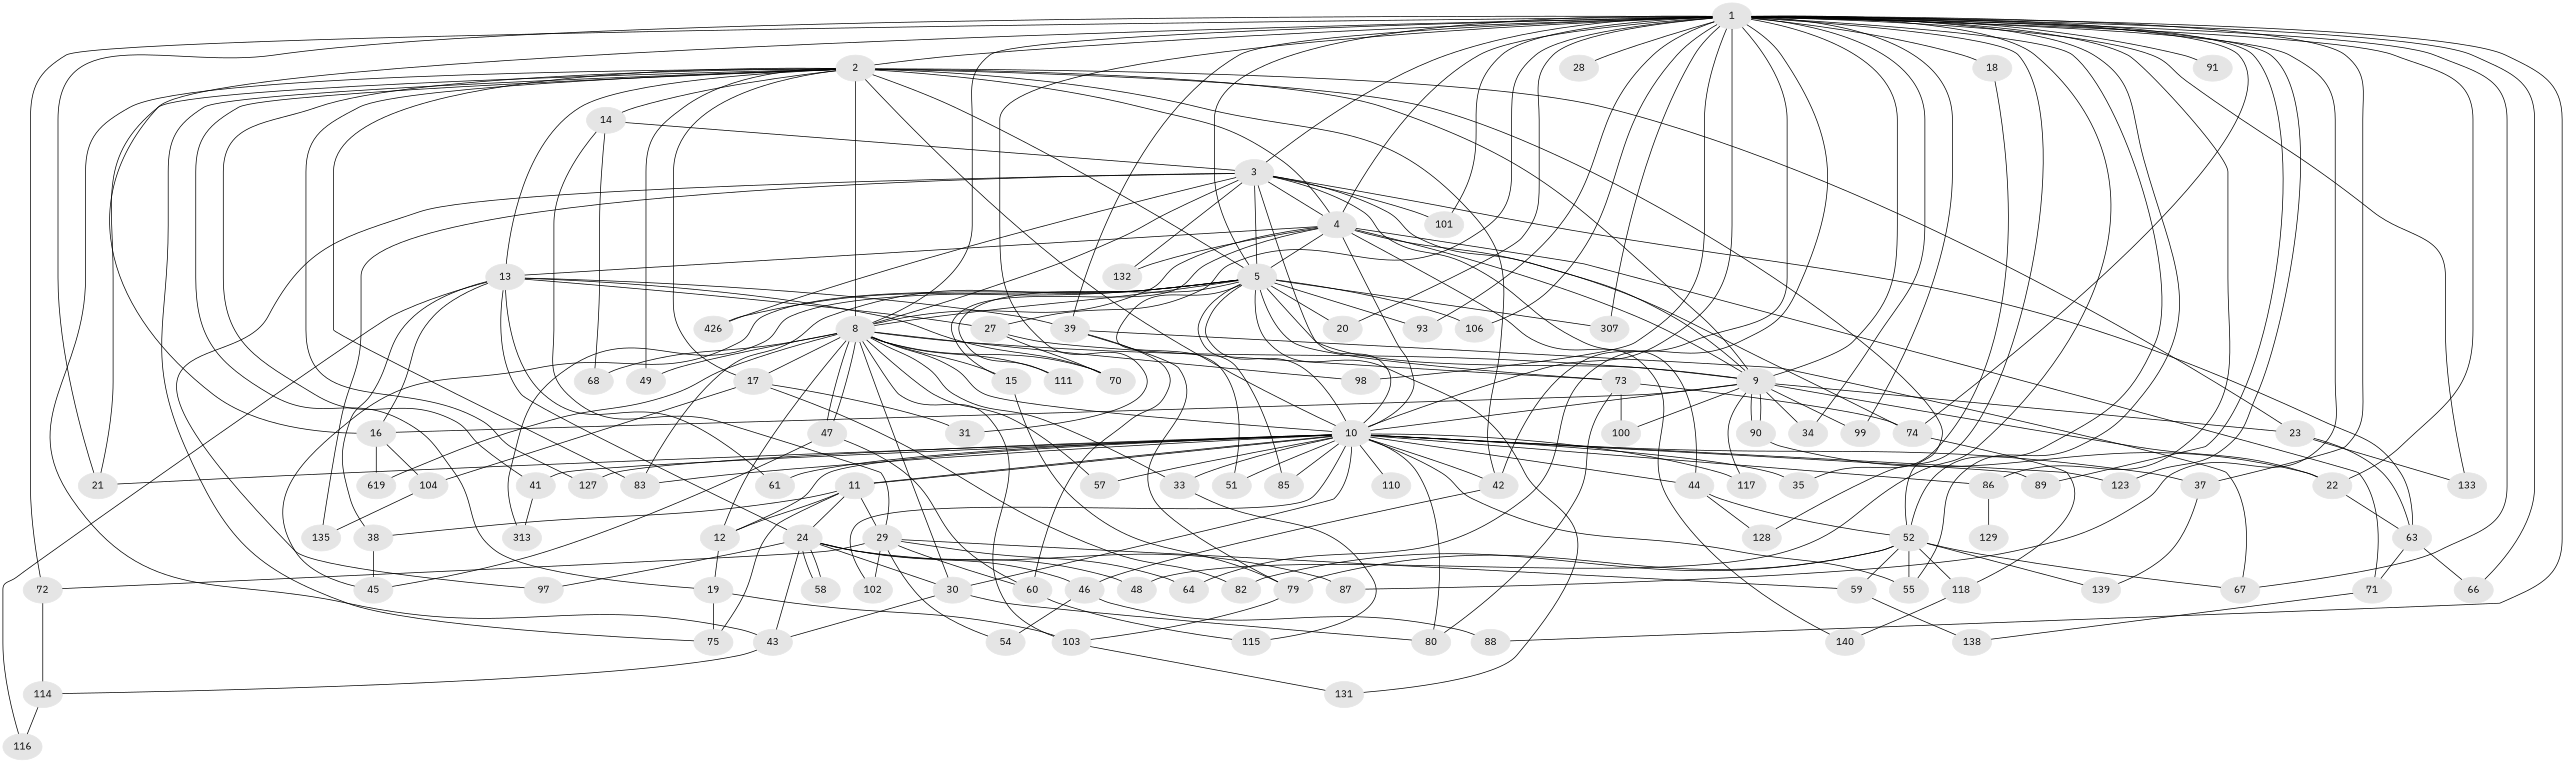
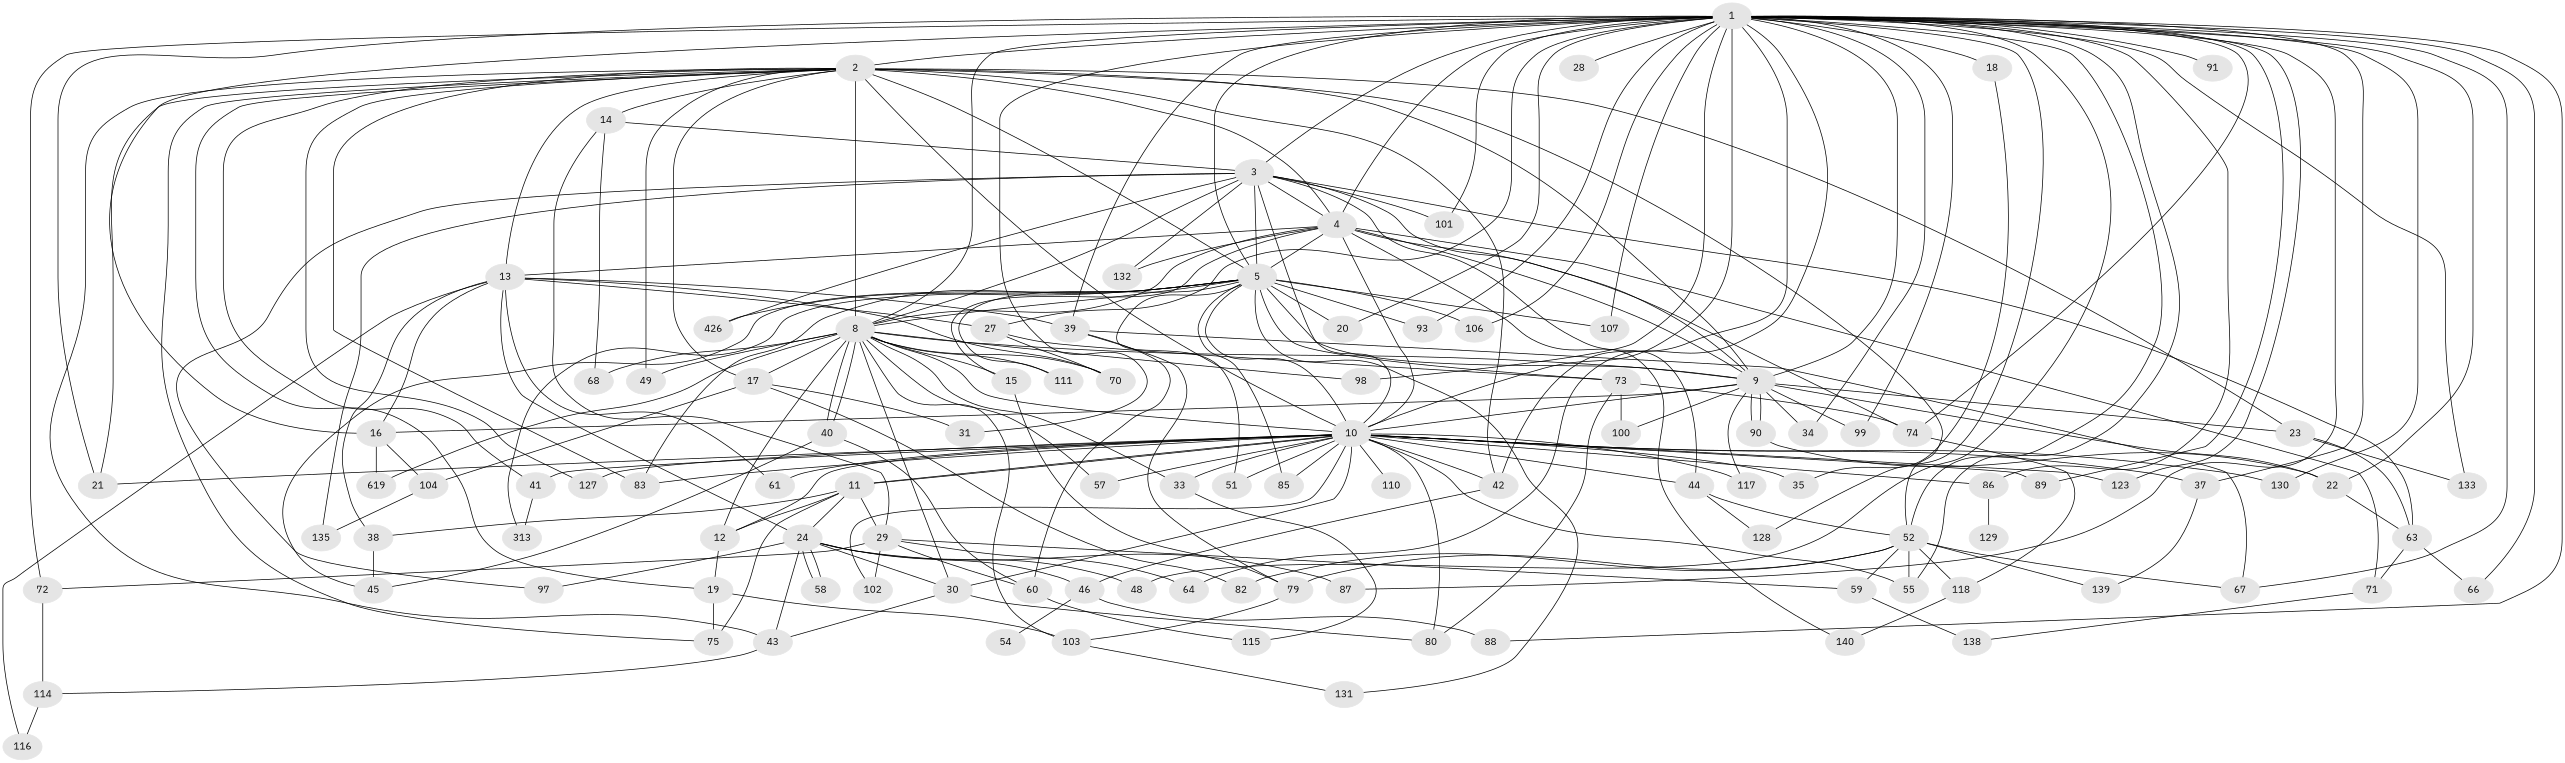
  graph {
    fontname="IBM Plex Sans"
    node [color=gray90 fontname="IBM Plex Sans" style=filled]
    edge [fontname="IBM Plex Sans"]
    1 [super="+6"]
    2 [super="+7"]
    3 [super="+62"]
    4 [super="+95"]
    5 [super="+120"]
    8 [super="+134"]
    9 [super="+26"]
    10 [super="+56"]
    16 [super="+25"]
    18
    20
    21 [super="+124"]
    22 [super="+141"]
    27 [super="+36"]
    28
    31
    34
    37 [super="+96"]
    39 [super="+47"]
    42 [super="+53"]
    48
    52 [super="+77"]
    55 [super="+92"]
    64
    66
    67 [super="+81"]
    72
    74
    86
    87
    88
    89
    91
    93
    98
    99
    101
    106
-   107 [label=307]
+   107
    123
    128
+   130
    133
    13 [super="+32"]
    14
    17 [super="+65"]
    19
    23
    41
    43 [super="+125"]
    49
    75 [super="+94"]
    83 [super="+105"]
    127
    44
    63 [super="+69"]
    97
    n58 [label=426]
    132
    135
    15
    71
    140
    45 [super="+78"]
    51
    73 [super="+109"]
    85
    111
    n69 [label=313]
    131
    12 [super="+50"]
    30
    33
-   40 [label=47]
+   40
    57
    68
    70 [super="+108"]
    103 [super="+122"]
    n79 [label=619]
    90
    100
    117
    11 [super="+137"]
    35
    61
    80
    102
    110
    104
    139
    79 [super="+84"]
    60
    46 [super="+121"]
    82
    59
    118
    114
    129
    24 [super="+112"]
    38
    116
    29 [super="+136"]
    138
    115
    58
    54
    1 -- 2 [weight=4]
    1 -- 3 [weight=2]
    1 -- 4 [weight=2]
    1 -- 5 [weight=2]
    1 -- 8 [weight=2]
    1 -- 9 [weight=2]
    1 -- 10 [weight=2]
    1 -- 16
    1 -- 18 [weight=2]
    1 -- 20
    1 -- 21
    1 -- 22
    1 -- 27 [weight=2]
    1 -- 28
    1 -- 31
    1 -- 34
    1 -- 37 [weight=2]
    1 -- 39 [weight=2]
    1 -- 42
    1 -- 48
    1 -- 52
    1 -- 55
    1 -- 64
    1 -- 66
    1 -- 67
    1 -- 72
    1 -- 74
    1 -- 86
    1 -- 87
    1 -- 88
    1 -- 89
    1 -- 91 [weight=2]
    1 -- 93
    1 -- 98
    1 -- 99
    1 -- 101
    1 -- 106
    1 -- 107
    1 -- 123
    1 -- 128
+   1 -- 130
    1 -- 133
    2 -- 4 [weight=2]
    2 -- 5 [weight=2]
    2 -- 8 [weight=2]
    2 -- 9 [weight=2]
    2 -- 10 [weight=2]
    2 -- 21
    2 -- 42
    2 -- 52
    2 -- 13 [weight=2]
    2 -- 14 [weight=2]
    2 -- 17 [weight=2]
    2 -- 19
    2 -- 23
    2 -- 41
    2 -- 43
    2 -- 49
    2 -- 75
    2 -- 83
    2 -- 127
    3 -- 4
    3 -- 5
    3 -- 8
    3 -- 9
    3 -- 10 [weight=2]
    3 -- 101
    3 -- 44
    3 -- 63
    3 -- 97
    3 -- n58
    3 -- 132
    3 -- 135
    4 -- 5
    4 -- 8 [weight=2]
    4 -- 9 [weight=2]
    4 -- 10
    4 -- 74
    4 -- 13
    4 -- 132
    4 -- 15
    4 -- 71
    4 -- 140
    5 -- 8
    5 -- 9
    5 -- 10
    5 -- 20
    5 -- 93
    5 -- 106
    5 -- 107
    5 -- 83
    5 -- n58
    5 -- 45
    5 -- 51
    5 -- 73
    5 -- 85
    5 -- 111
    5 -- n69
    5 -- 131
    8 -- 9 [weight=2]
    8 -- 10 [weight=2]
    8 -- 98
    8 -- 17
    8 -- 49
    8 -- 15
    8 -- 111
    8 -- 12
    8 -- 30
    8 -- 33
    8 -- 40
    8 -- 40
    8 -- 57
    8 -- 68
    8 -- 70
    8 -- 103
    8 -- n79
    9 -- 10
    9 -- 16
    9 -- 22
    9 -- 34
    9 -- 99
    9 -- 23
    9 -- 90
    9 -- 90
    9 -- 100
    9 -- 117
    10 -- 21
    10 -- 37
    10 -- 42
    10 -- 55
    10 -- 86
    10 -- 89
    10 -- 123
+   10 -- 130
    10 -- 41
    10 -- 83
    10 -- 127
    10 -- 44
    10 -- 51
    10 -- 85
    10 -- 12
    10 -- 30
    10 -- 33
    10 -- 57
    10 -- 117
    10 -- 11
    10 -- 11
    10 -- 35
    10 -- 61
    10 -- 80
    10 -- 102
    10 -- 110
    16 -- n79
    16 -- 104
    18 -- 35
    22 -- 63
    27 -- 73
    27 -- 70
    37 -- 139
    39 -- 67
    39 -- 79
    39 -- 60
    42 -- 46
    52 -- 55
    52 -- 67
    52 -- 139
    52 -- 79
    52 -- 82
    52 -- 59
    52 -- 118
    72 -- 114
    74 -- 118
    86 -- 129
    13 -- 16
    13 -- 27
    13 -- 39
    13 -- 70
    13 -- 61
    13 -- 24
    13 -- 38 [weight=2]
    13 -- 116
    14 -- 3 [weight=2]
    14 -- 68
    14 -- 29
    17 -- 31
    17 -- 104
    17 -- 82
    19 -- 75
    19 -- 103
    23 -- 133
    23 -- 63
    41 -- n69
    43 -- 114
    44 -- 52
    44 -- 128
    63 -- 66
    63 -- 71
    15 -- 79
    71 -- 138
    73 -- 74
    73 -- 100
    73 -- 80
    12 -- 19
    30 -- 43
    30 -- 80
    33 -- 115
    40 -- 45
    40 -- 60
    103 -- 131
    90 -- 22
    11 -- 75
    11 -- 12
    11 -- 24
    11 -- 38
    11 -- 29
    104 -- 135
    79 -- 103
    60 -- 115
    46 -- 88
    46 -- 54
    59 -- 138
    118 -- 140
    114 -- 116
    24 -- 48
    24 -- 87
    24 -- 43
    24 -- 97
    24 -- 30
    24 -- 46 [weight=2]
    24 -- 58
    24 -- 58
    38 -- 45
    29 -- 64
    29 -- 72
    29 -- 102
    29 -- 60
    29 -- 59
-   29 -- 54
  }
